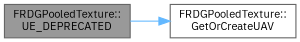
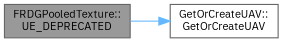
  digraph {
    rankdir=LR
    fontname="IBM Plex Sans"
    node [fontname="IBM Plex Sans" fontsize=10 shape=box style=filled]
    n1 [color=gray40 fillcolor=grey60 fontcolor=black height=0.2 label="FRDGPooledTexture::\lUE_DEPRECATED" width=0.4]
-   n2 [color=grey40 fillcolor=white height=0.2 label="FRDGPooledTexture::\lGetOrCreateUAV" width=0.4]
+   n2 [color=grey40 fillcolor=white height=0.2 label="GetOrCreateUAV::\lGetOrCreateUAV" width=0.4]
    n1 -> n2 [color=steelblue1 fontname="IBM Plex Sans" fontsize=10 labelfontname=Helvetica labelfontsize=10 style=solid]
  }
